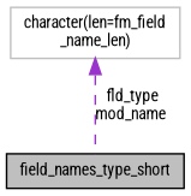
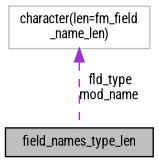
  digraph {
    fontname="Roboto Condensed"
    node [fontname="Roboto Condensed" fontsize=10 shape=record style=filled]
-   n1 [color=black fillcolor=grey75 fontcolor=black height=0.2 label=field_names_type_short width=0.4]
+   n1 [color=black fillcolor=grey75 fontcolor=black height=0.2 label=field_names_type_len width=0.4]
    n2 [color=grey75 fillcolor=white height=0.2 label="character(len=fm_field\l_name_len)" width=0.4]
    n2 -> n1 [color=darkorchid3 dir=back fontname="Roboto Condensed" fontsize=10 label=" fld_type\nmod_name" labelfontname=Helvetica labelfontsize=10 style=dashed]
  }
